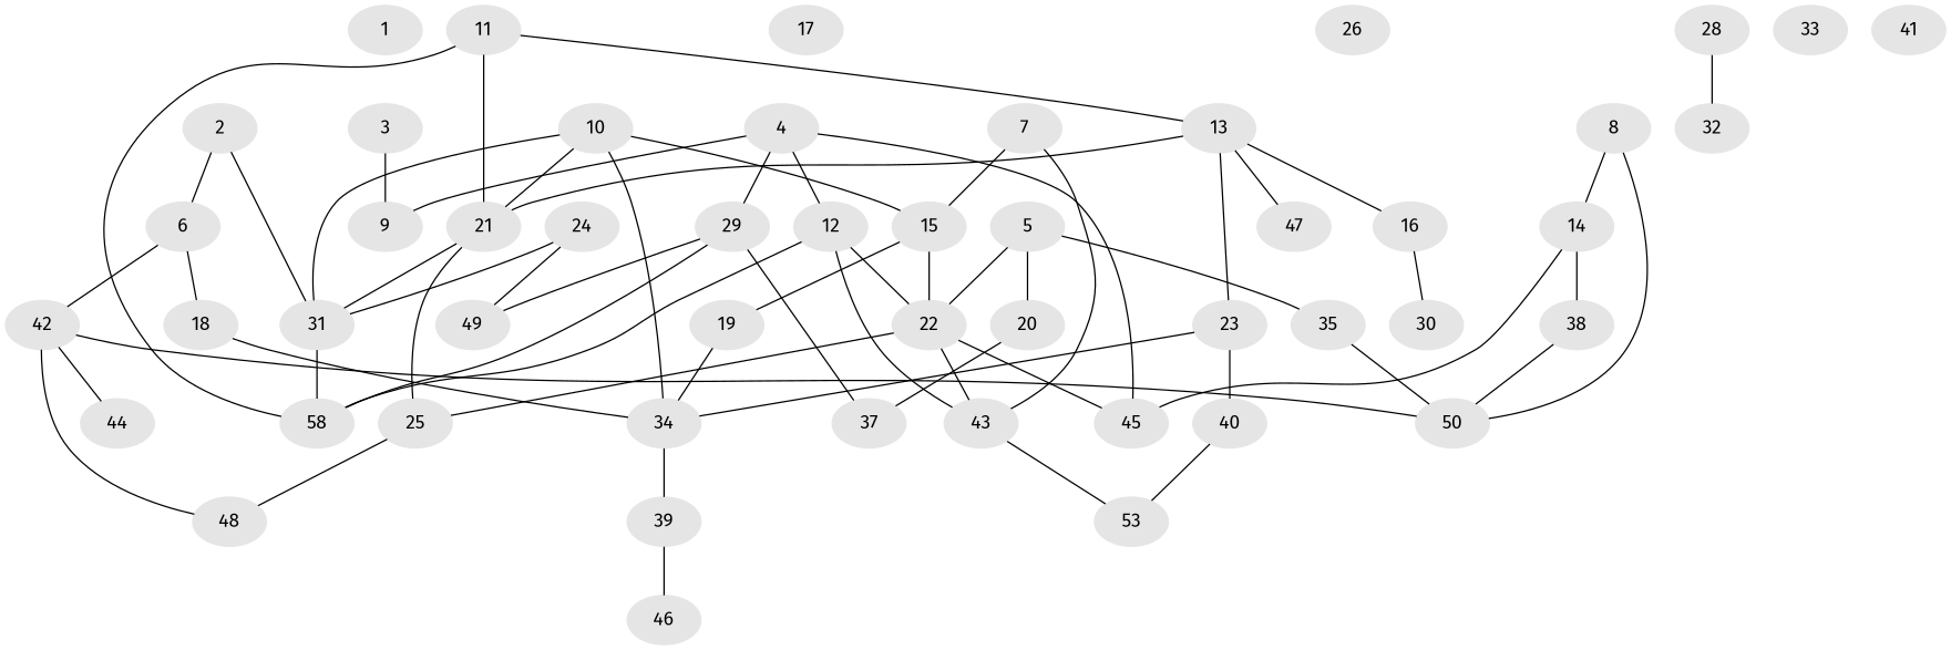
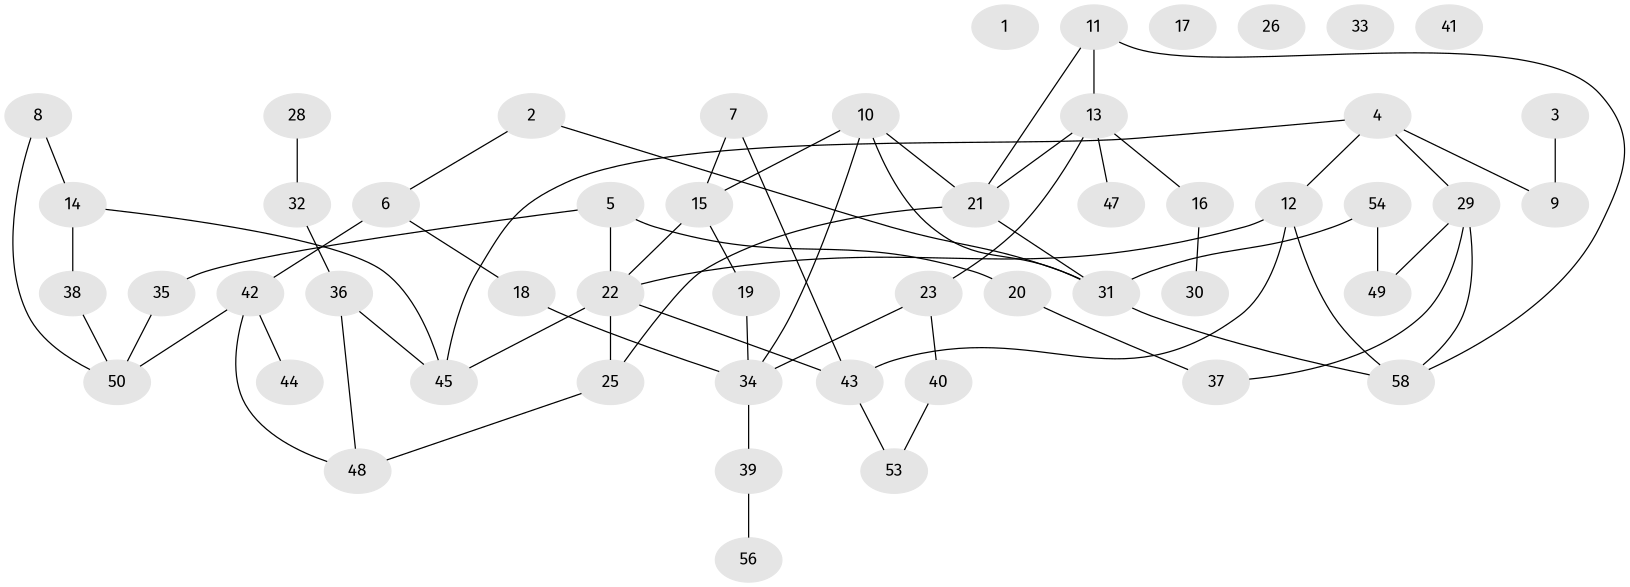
  graph {
    fontname="Fira Sans"
    node [color=gray90 fontname="Fira Sans" style=filled]
    edge [fontname="Fira Sans"]
    1
    2
    6
    31
    18
    42
    n7 [label=58]
    3
    9
    4
    12
    29
    45
    22
    43
    37
    49
    5
    20
    35
    25
    50
    34
    48
    44
    7
    15
    19
    53
    8
    14
    38
    10
    21
    39
    11
    13
    16
    23
    47
    30
    40
    17
-   24
+   24 [label=54]
+   36
    26
    28
    32
    33
-   46
+   46 [label=56]
    41
    2 -- 6
    2 -- 31
    6 -- 18
    6 -- 42
    31 -- n7
    18 -- 34
    42 -- 50
    42 -- 48
    42 -- 44
    3 -- 9
    4 -- 9
    4 -- 12
    4 -- 29
    4 -- 45
    12 -- n7
    12 -- 22
    12 -- 43
    29 -- n7
    29 -- 37
    29 -- 49
    22 -- 45
    22 -- 43
    22 -- 25
    43 -- 53
    5 -- 22
    5 -- 20
    5 -- 35
    20 -- 37
    35 -- 50
    25 -- 48
    34 -- 39
    7 -- 43
    7 -- 15
    15 -- 22
    15 -- 19
    19 -- 34
    8 -- 50
    8 -- 14
    14 -- 45
    14 -- 38
    38 -- 50
    10 -- 31
    10 -- 34
    10 -- 15
    10 -- 21
    21 -- 31
    21 -- 25
    39 -- 46
    11 -- n7
    11 -- 21
    11 -- 13
    13 -- 21
    13 -- 16
    13 -- 23
    13 -- 47
    16 -- 30
    23 -- 34
    23 -- 40
    40 -- 53
    24 -- 31
    24 -- 49
+   36 -- 45
+   36 -- 48
    28 -- 32
+   32 -- 36
  }
